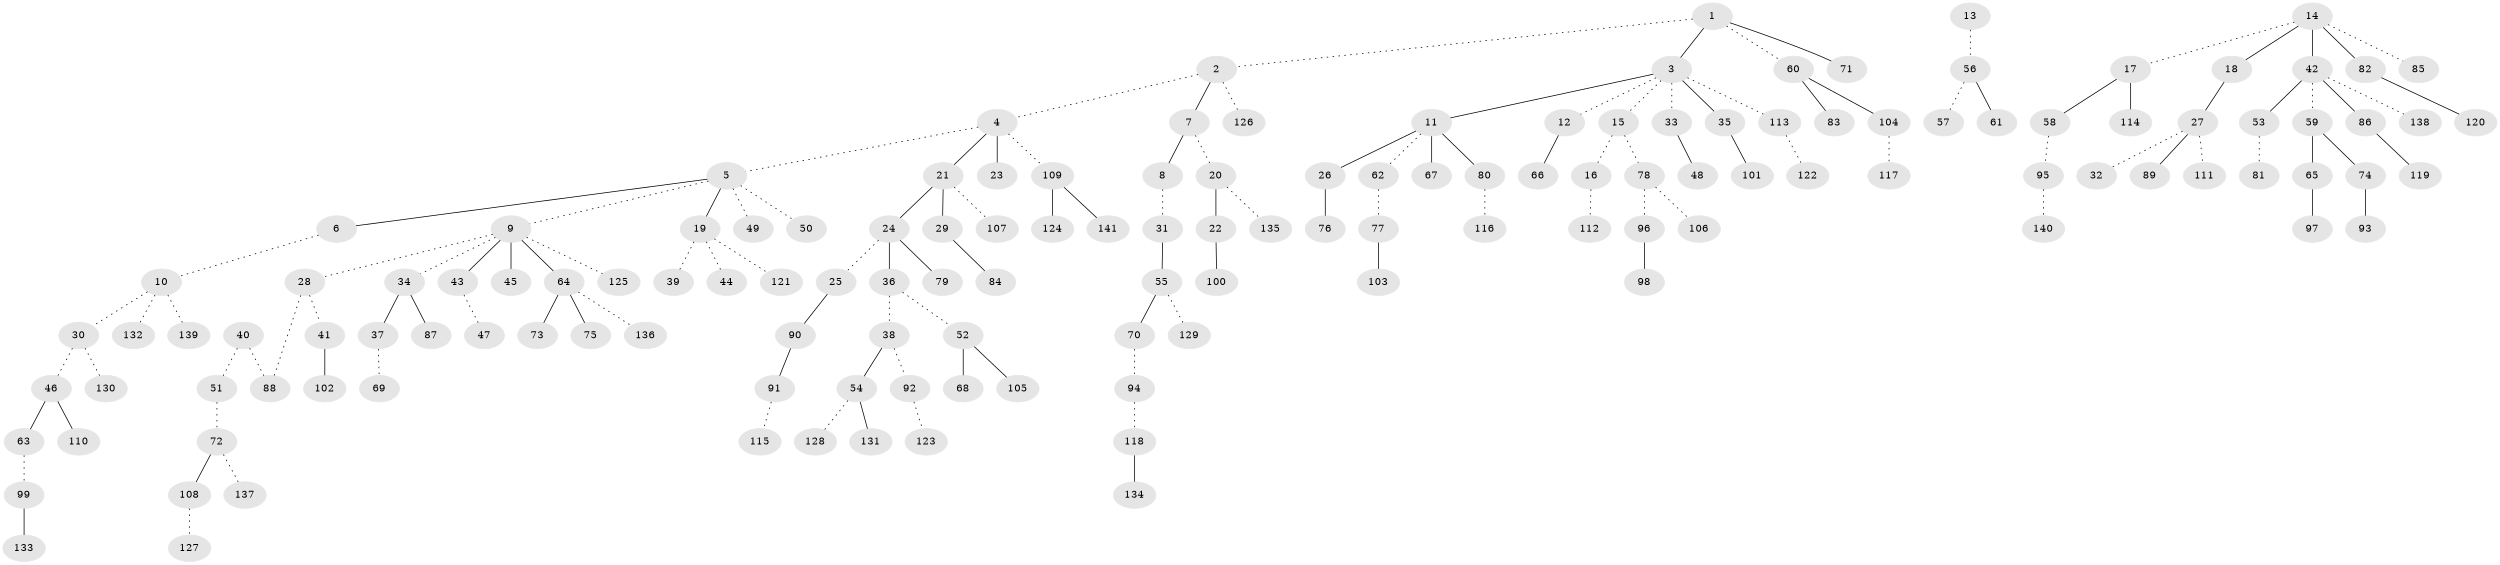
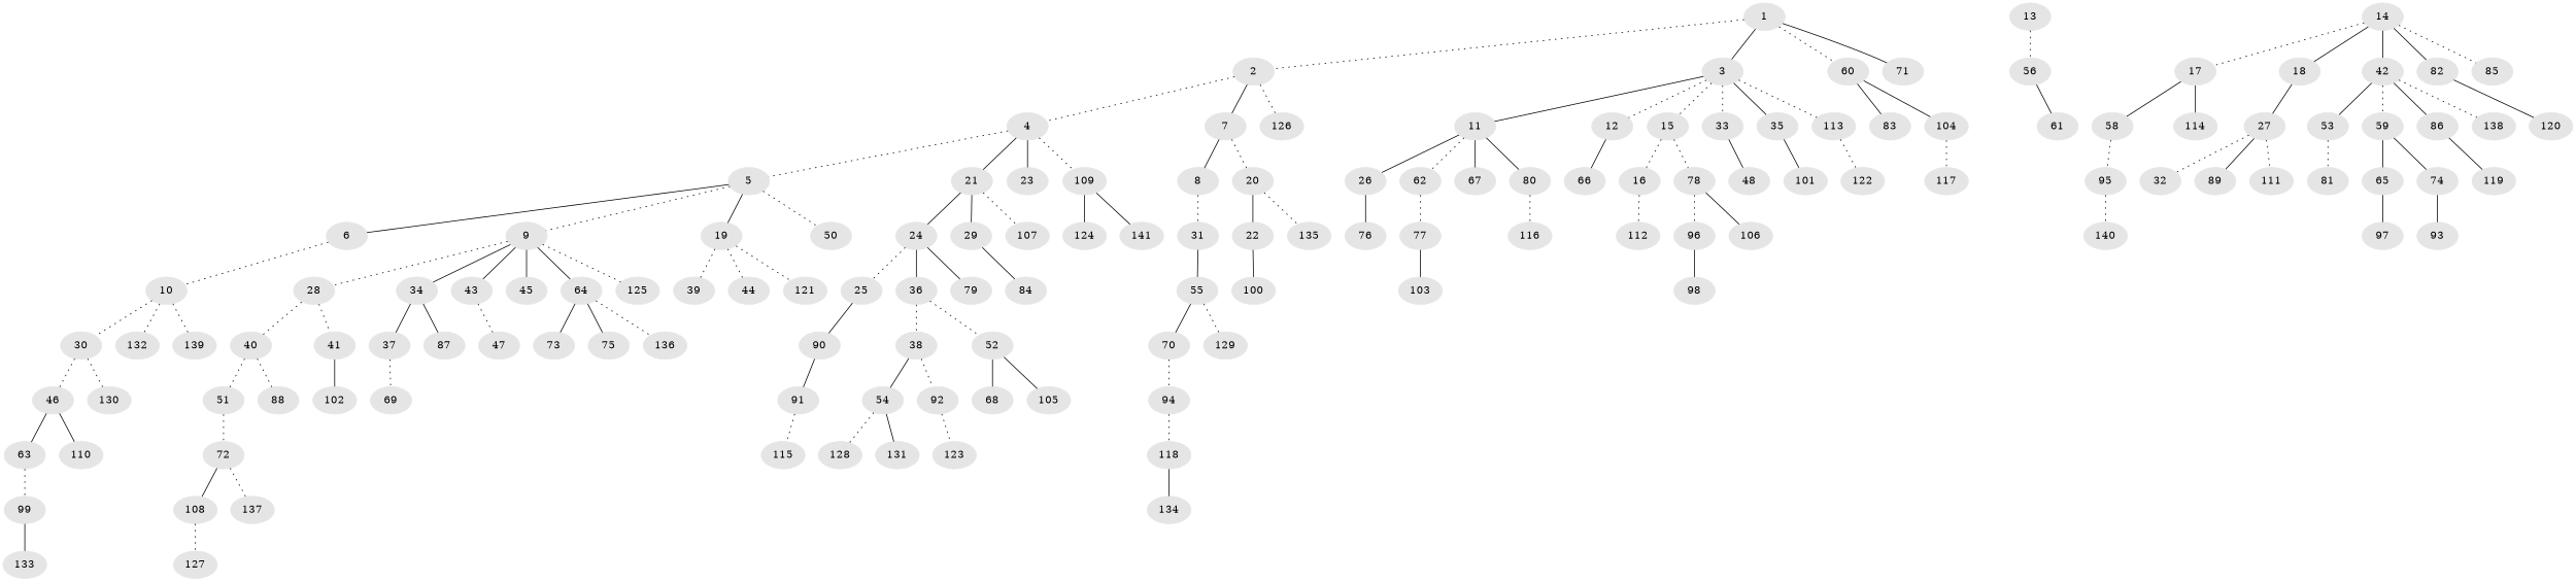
  graph {
    node [color=gray90 style=filled]
    edge [style=dotted]
    1
    2
    3
    60
    71
    4
    7
    126
    11
    12
    15
    33
    35
    113
    83
    104
    5
    21
    23
    109
    8
    20
    26
    62
    67
    80
    66
    16
    78
    48
    101
    122
    6
    9
    19
-   49
    50
    24
    29
    107
    124
    141
    10
    28
    34
    43
    45
    64
    125
    39
    44
    121
    30
    132
    139
    31
    22
    135
    55
    13
    56
    40
    41
    37
    87
    47
    73
    75
    136
    14
    17
    18
    42
    82
    85
    46
    130
    76
    77
    116
-   57
    61
    58
    114
    27
    53
    59
    86
    138
    120
    112
    96
    106
    95
    32
    89
    111
    100
    25
    36
    79
    84
    90
    38
    52
    91
    51
    88
    102
    63
    110
    70
    129
    69
    54
    92
    68
    105
    128
    131
    123
    72
    81
    65
    74
    119
    99
    108
    137
    94
    140
    97
    93
    117
    103
    133
    118
    127
    98
    115
    134
    1 -- 2
    1 -- 3 [style=solid]
    1 -- 60
    1 -- 71 [style=solid]
    2 -- 4
    2 -- 7 [style=solid]
    2 -- 126
    3 -- 11 [style=solid]
    3 -- 12
    3 -- 15
    3 -- 33
    3 -- 35 [style=solid]
    3 -- 113
    60 -- 83 [style=solid]
    60 -- 104 [style=solid]
    4 -- 5
    4 -- 21 [style=solid]
    4 -- 23 [style=solid]
    4 -- 109
    7 -- 8 [style=solid]
    7 -- 20
    11 -- 26 [style=solid]
    11 -- 62
    11 -- 67 [style=solid]
    11 -- 80 [style=solid]
    12 -- 66 [style=solid]
    15 -- 16
    15 -- 78
    33 -- 48 [style=solid]
    35 -- 101 [style=solid]
    113 -- 122
    104 -- 117
    5 -- 6 [style=solid]
    5 -- 9
    5 -- 19 [style=solid]
-   5 -- 49
    5 -- 50
    21 -- 24 [style=solid]
    21 -- 29 [style=solid]
    21 -- 107
    109 -- 124 [style=solid]
    109 -- 141 [style=solid]
    8 -- 31
    20 -- 22 [style=solid]
    20 -- 135
    26 -- 76 [style=solid]
    62 -- 77
    80 -- 116
    16 -- 112
    78 -- 96
-   78 -- 106
+   78 -- 106 [style=solid]
    6 -- 10
    9 -- 28
-   9 -- 34
+   9 -- 34 [style=solid]
    9 -- 43 [style=solid]
    9 -- 45 [style=solid]
    9 -- 64 [style=solid]
    9 -- 125
    19 -- 39
    19 -- 44
    19 -- 121
    24 -- 25
    24 -- 36 [style=solid]
    24 -- 79 [style=solid]
    29 -- 84 [style=solid]
    10 -- 30
    10 -- 132
    10 -- 139
-   28 -- 88
+   28 -- 40
    28 -- 41
    34 -- 37 [style=solid]
    34 -- 87 [style=solid]
    43 -- 47
    64 -- 73 [style=solid]
    64 -- 75 [style=solid]
    64 -- 136
    30 -- 46
    30 -- 130
    31 -- 55 [style=solid]
    22 -- 100 [style=solid]
    55 -- 70 [style=solid]
    55 -- 129
    13 -- 56
-   56 -- 57
    56 -- 61 [style=solid]
    40 -- 51
    40 -- 88
    41 -- 102 [style=solid]
    37 -- 69
    14 -- 17
    14 -- 18 [style=solid]
    14 -- 42 [style=solid]
    14 -- 82 [style=solid]
    14 -- 85
    17 -- 58 [style=solid]
    17 -- 114 [style=solid]
    18 -- 27 [style=solid]
    42 -- 53 [style=solid]
    42 -- 59
    42 -- 86 [style=solid]
    42 -- 138
    82 -- 120 [style=solid]
    46 -- 63 [style=solid]
    46 -- 110 [style=solid]
    77 -- 103 [style=solid]
    58 -- 95
    27 -- 32
    27 -- 89 [style=solid]
    27 -- 111
    53 -- 81
    59 -- 65 [style=solid]
    59 -- 74 [style=solid]
    86 -- 119 [style=solid]
    96 -- 98 [style=solid]
    95 -- 140
    25 -- 90 [style=solid]
    36 -- 38
    36 -- 52
    90 -- 91 [style=solid]
    38 -- 54 [style=solid]
    38 -- 92
    52 -- 68 [style=solid]
    52 -- 105 [style=solid]
    91 -- 115
    51 -- 72
    63 -- 99
    70 -- 94
    54 -- 128
    54 -- 131 [style=solid]
    92 -- 123
    72 -- 108 [style=solid]
    72 -- 137
    65 -- 97 [style=solid]
    74 -- 93 [style=solid]
    99 -- 133 [style=solid]
    108 -- 127
    94 -- 118
    118 -- 134 [style=solid]
  }
